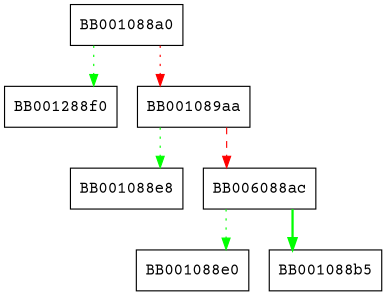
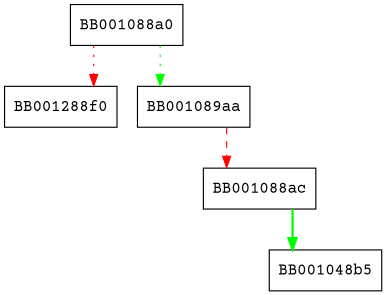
  digraph {
    fontname="Courier Prime"
    splines=ortho
    node [fontname="Courier Prime" shape=box]
    edge [color=green fontname="Courier Prime" style=dotted]
    n1 [label=BB001288f0]
    BB001088a0
    n3 [label=BB001089aa]
-   BB001088e8
-   BB001088ac [label=BB006088ac]
-   BB001088e0
-   BB001088b5
-   BB001088a0 -> n1
-   BB001088a0 -> n3 [color=red]
-   n3 -> BB001088e8
+   BB001088ac
+   BB001088b5 [label=BB001048b5]
+   BB001088a0 -> n1 [color=red]
+   BB001088a0 -> n3
    n3 -> BB001088ac [color=red style=dashed]
-   BB001088ac -> BB001088e0
    BB001088ac -> BB001088b5 [style=bold]
  }
